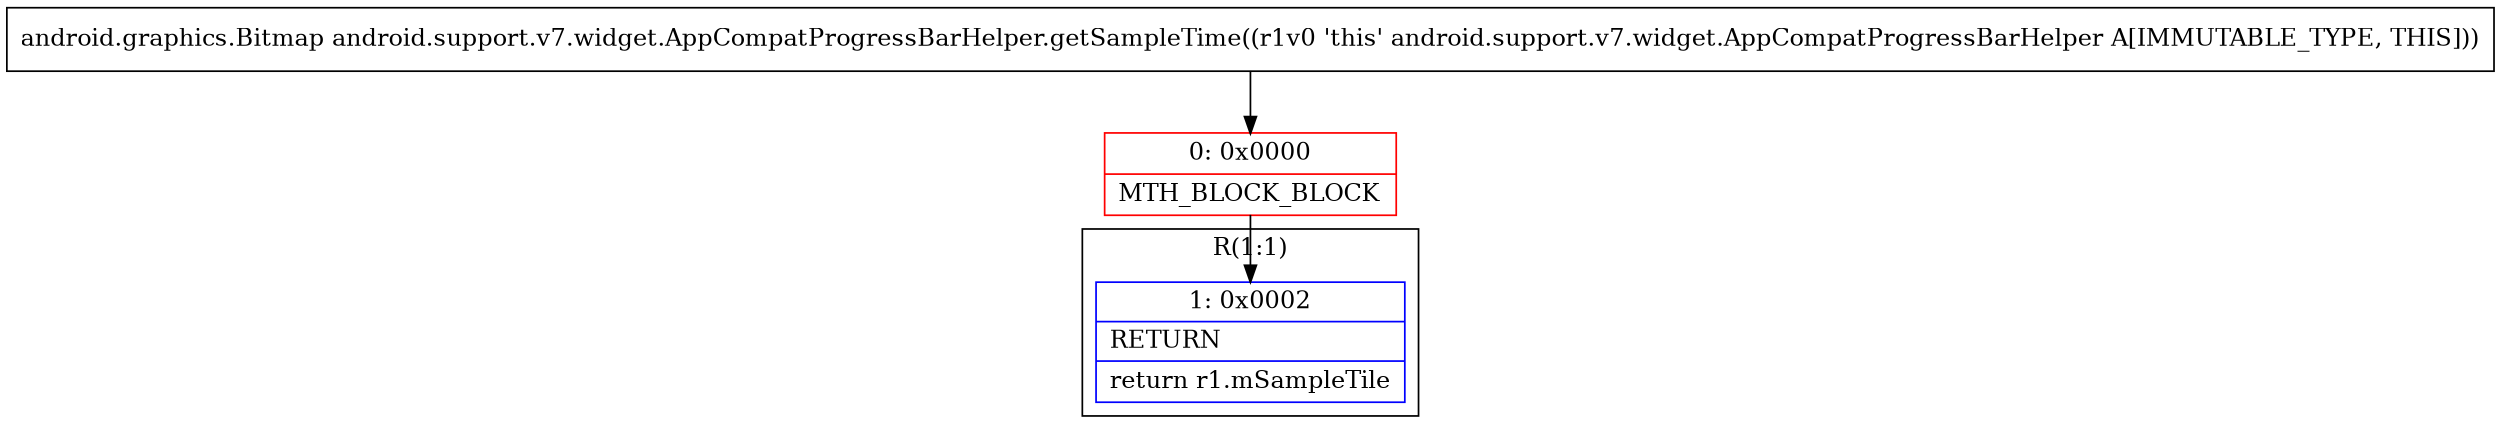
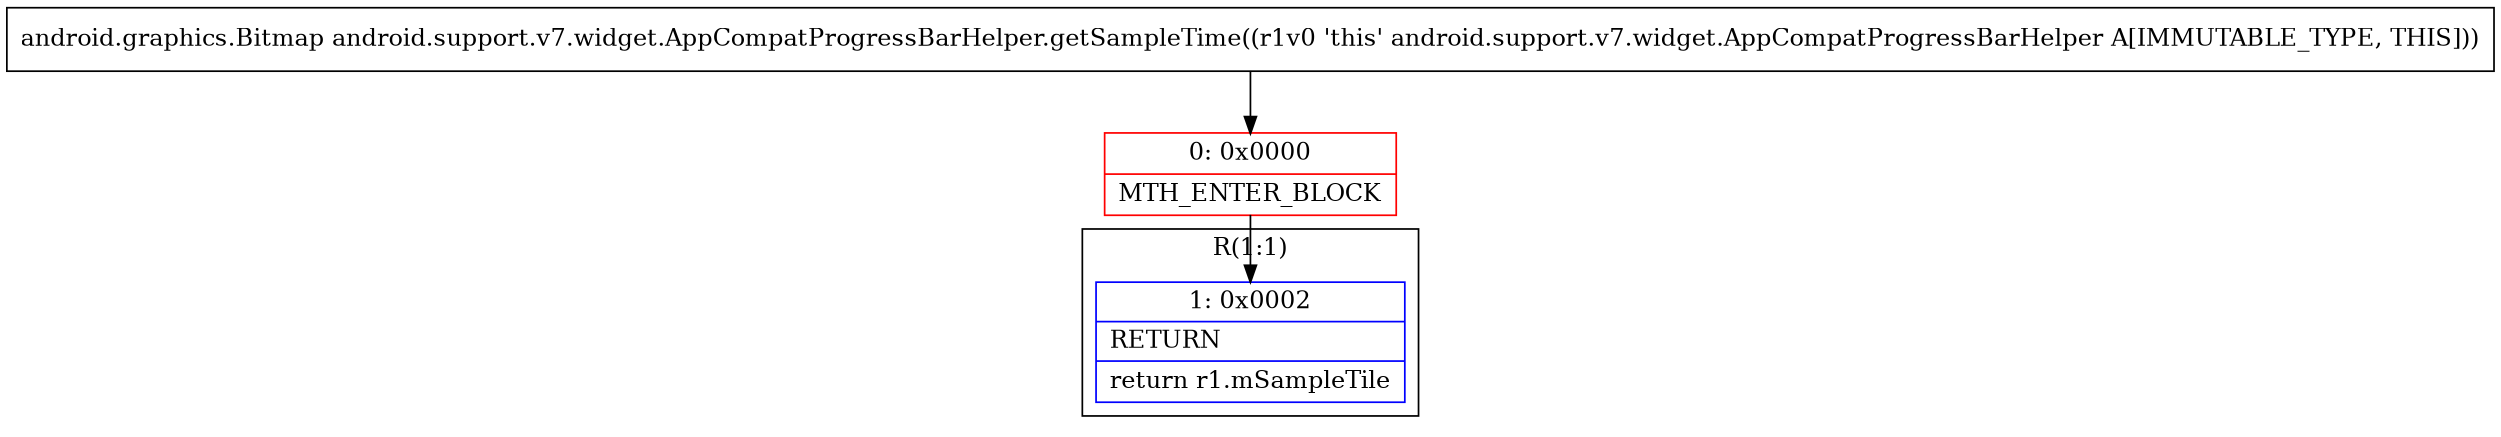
  digraph {
    node [shape=record]
    n1 [color=blue label="{1\:\ 0x0002|RETURN\l|return r1.mSampleTile\l}"]
-   n2 [color=red label="{0\:\ 0x0000|MTH_BLOCK_BLOCK\l}"]
+   n2 [color=red label="{0\:\ 0x0000|MTH_ENTER_BLOCK\l}"]
    n3 [label="{android.graphics.Bitmap android.support.v7.widget.AppCompatProgressBarHelper.getSampleTime((r1v0 'this' android.support.v7.widget.AppCompatProgressBarHelper A[IMMUTABLE_TYPE, THIS])) }"]
    subgraph cluster_1 {
      label="R(1:1)"
      n1
    }
    n2 -> n1
    n3 -> n2
  }
